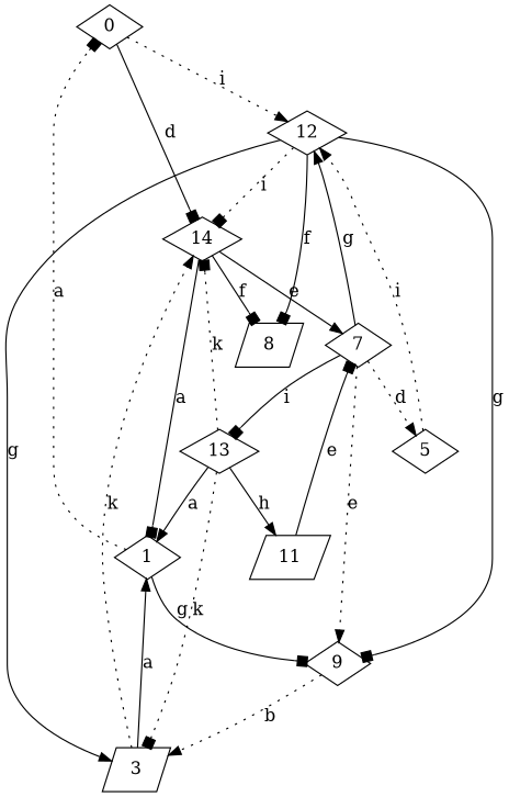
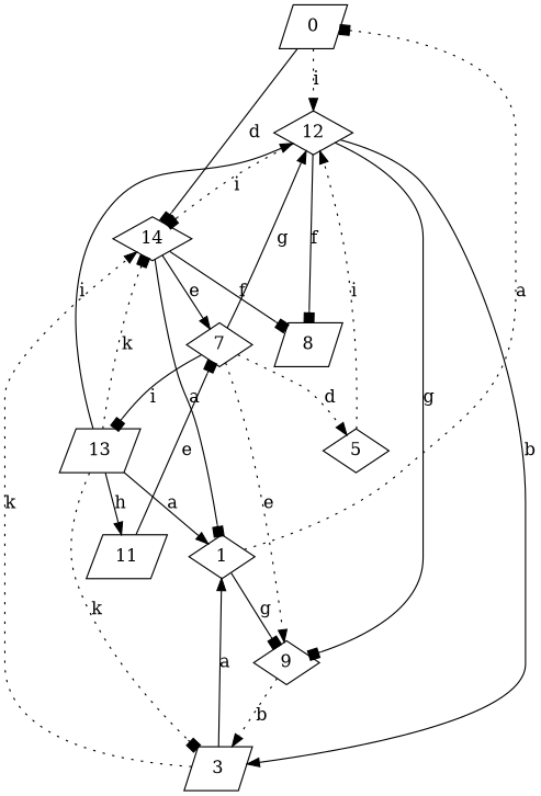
  strict digraph {
    node [shape=diamond]
    edge [arrowhead=normal style=solid]
-   0
+   0 [shape=parallelogram]
    12
    14
    9
    3 [shape=parallelogram]
    8 [shape=parallelogram]
    1
    7
    5
-   13
+   13 [shape=parallelogram]
    11 [shape=parallelogram]
    0 -> 12 [label=i style=dotted]
    0 -> 14 [arrowhead=box label=d]
    12 -> 14 [arrowhead=box label=i style=dotted]
    12 -> 9 [arrowhead=box label=g]
-   12 -> 3 [label=g]
+   12 -> 3 [label=b]
    12 -> 8 [arrowhead=box label=f]
    14 -> 8 [arrowhead=box label=f]
    14 -> 1 [arrowhead=box label=a]
    14 -> 7 [label=e]
    9 -> 3 [label=b style=dotted]
    3 -> 14 [label=k style=dotted]
    3 -> 1 [label=a]
    1 -> 0 [arrowhead=box label=a style=dotted]
    1 -> 9 [arrowhead=box label=g]
    7 -> 12 [label=g]
    7 -> 9 [label=e style=dotted]
    7 -> 5 [label=d style=dotted]
    7 -> 13 [arrowhead=box label=i]
    5 -> 12 [label=i style=dotted]
+   13 -> 12 [label=i]
    13 -> 14 [arrowhead=box label=k style=dotted]
    13 -> 3 [arrowhead=box label=k style=dotted]
    13 -> 1 [label=a]
    13 -> 11 [label=h]
    11 -> 7 [arrowhead=box label=e]
  }
